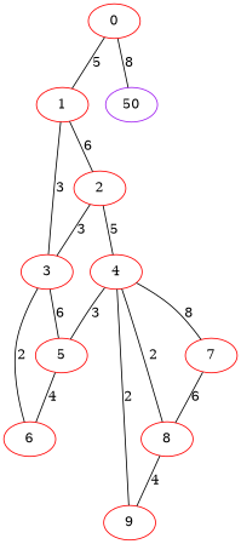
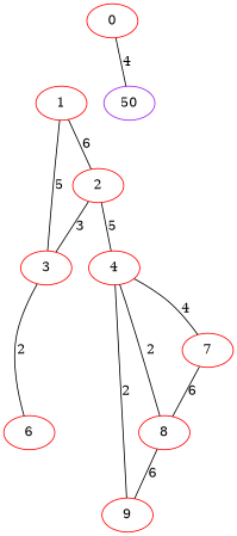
  graph {
    node [color=red weight=1]
    0
    1
    n3 [color=purple label=50 weight=4]
    2
    3
    4
-   5
    6
    7
    8
    9
-   0 -- 1 [label=5]
-   0 -- n3 [label=8]
+   0 -- n3 [label=4]
    1 -- 2 [label=6]
-   1 -- 3 [label=3]
+   1 -- 3 [label=5]
    2 -- 3 [label=3]
    2 -- 4 [label=5]
-   3 -- 5 [label=6]
    3 -- 6 [label=2]
-   4 -- 5 [label=3]
-   4 -- 7 [label=8]
+   4 -- 7 [label=4]
    4 -- 8 [label=2]
    4 -- 9 [label=2]
-   5 -- 6 [label=4]
    7 -- 8 [label=6]
-   8 -- 9 [label=4]
+   8 -- 9 [label=6]
  }
